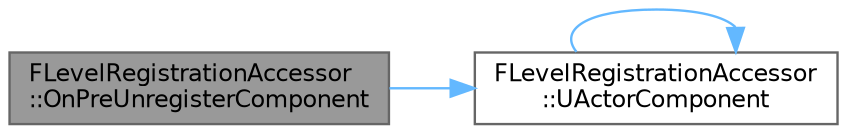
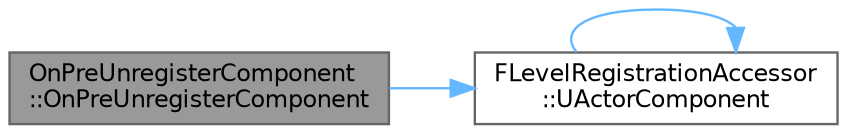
  digraph {
    rankdir=LR
    node [fontname=Helvetica fontsize=10 shape=box style=filled]
    edge [color=steelblue1 fontname=Helvetica fontsize=10 labelfontname=Helvetica labelfontsize=10 style=solid]
-   n1 [color=gray40 fillcolor=grey60 fontcolor=black height=0.2 label="FLevelRegistrationAccessor\l::OnPreUnregisterComponent" width=0.4]
+   n1 [color=gray40 fillcolor=grey60 fontcolor=black height=0.2 label="OnPreUnregisterComponent\l::OnPreUnregisterComponent" width=0.4]
    n2 [color=grey40 fillcolor=white height=0.2 label="FLevelRegistrationAccessor\l::UActorComponent" width=0.4]
    n1 -> n2
    n2 -> n2
  }
